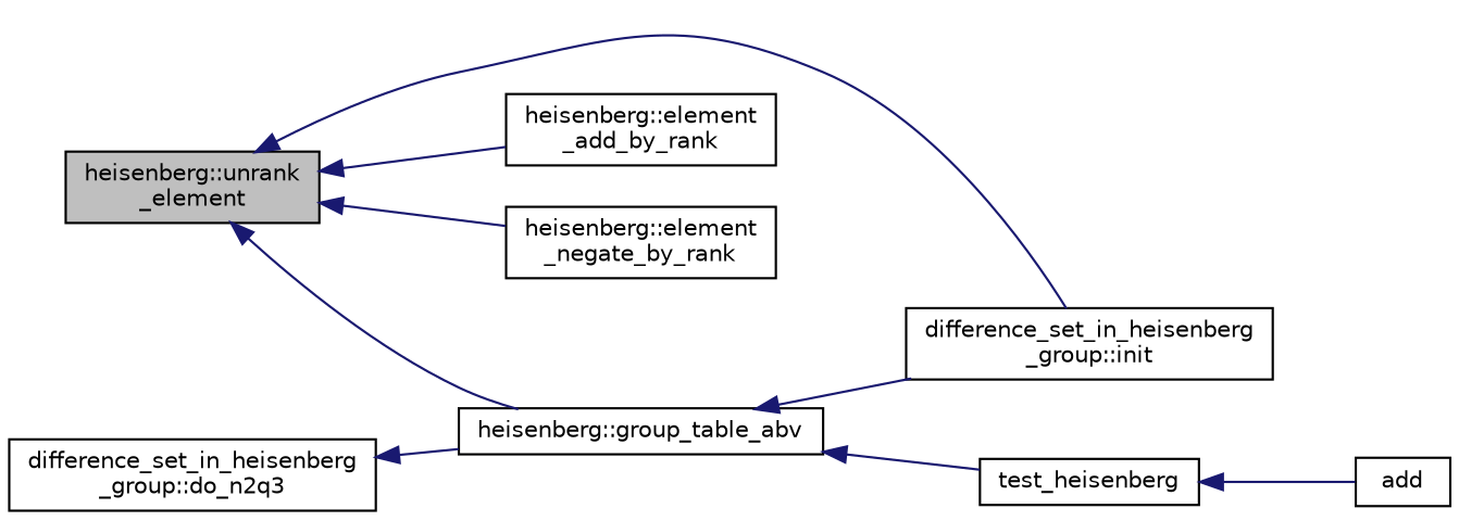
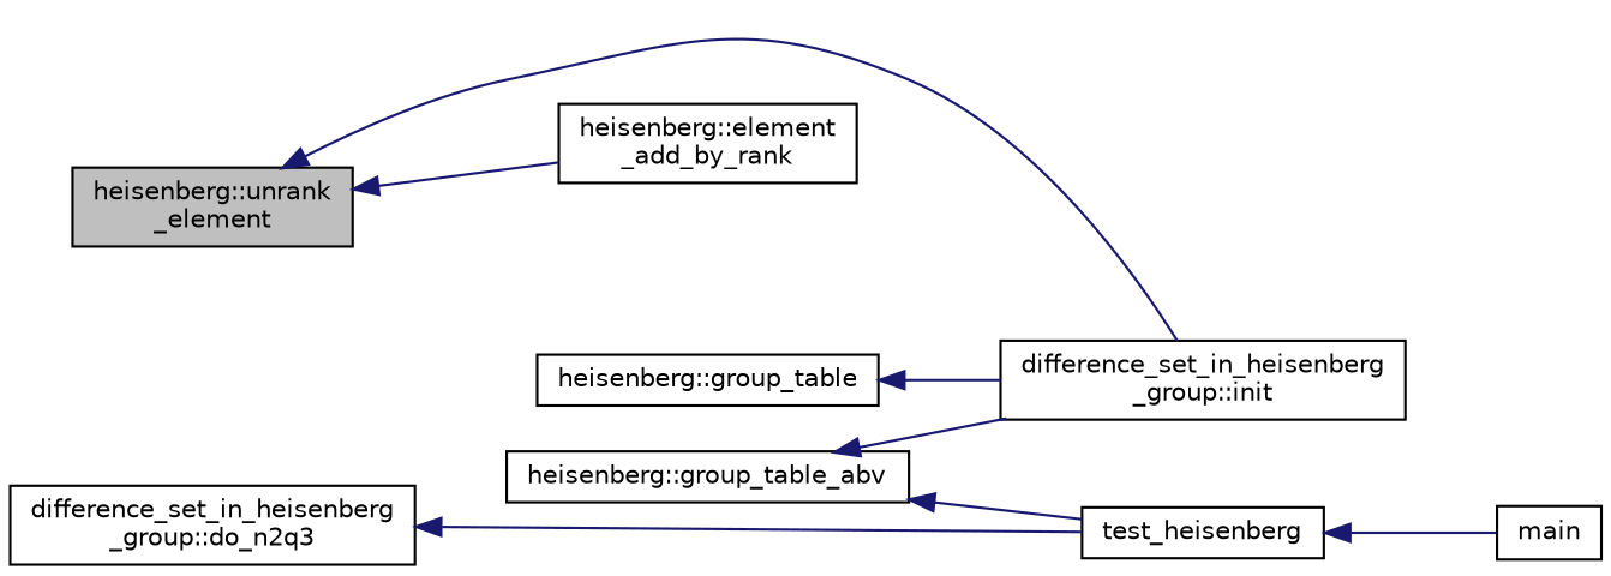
  digraph {
    rankdir=LR
    node [color=black fillcolor=white fontname=Helvetica fontsize=10 shape=record style=filled]
    edge [color=midnightblue dir=back fontname=Helvetica fontsize=10 labelfontname=Helvetica labelfontsize=10 style=solid]
    n1 [fillcolor=grey75 fontcolor=black height=0.2 label="heisenberg::unrank\l_element" width=0.4]
    n2 [height=0.2 label="difference_set_in_heisenberg\l_group::init" width=0.4]
    n3 [height=0.2 label="heisenberg::element\l_add_by_rank" width=0.4]
-   n4 [height=0.2 label="heisenberg::element\l_negate_by_rank" width=0.4]
    n5 [height=0.2 label="heisenberg::group_table_abv" width=0.4]
+   n6 [height=0.2 label="heisenberg::group_table" width=0.4]
    n7 [height=0.2 label=test_heisenberg width=0.4]
-   n8 [height=0.2 label=add width=0.4]
+   n8 [height=0.2 label=main width=0.4]
    n9 [height=0.2 label="difference_set_in_heisenberg\l_group::do_n2q3" width=0.4]
    n1 -> n2
    n1 -> n3
-   n1 -> n4
-   n1 -> n5
    n5 -> n2
    n5 -> n7
+   n6 -> n2
    n7 -> n8
-   n9 -> n5
+   n9 -> n7
  }
